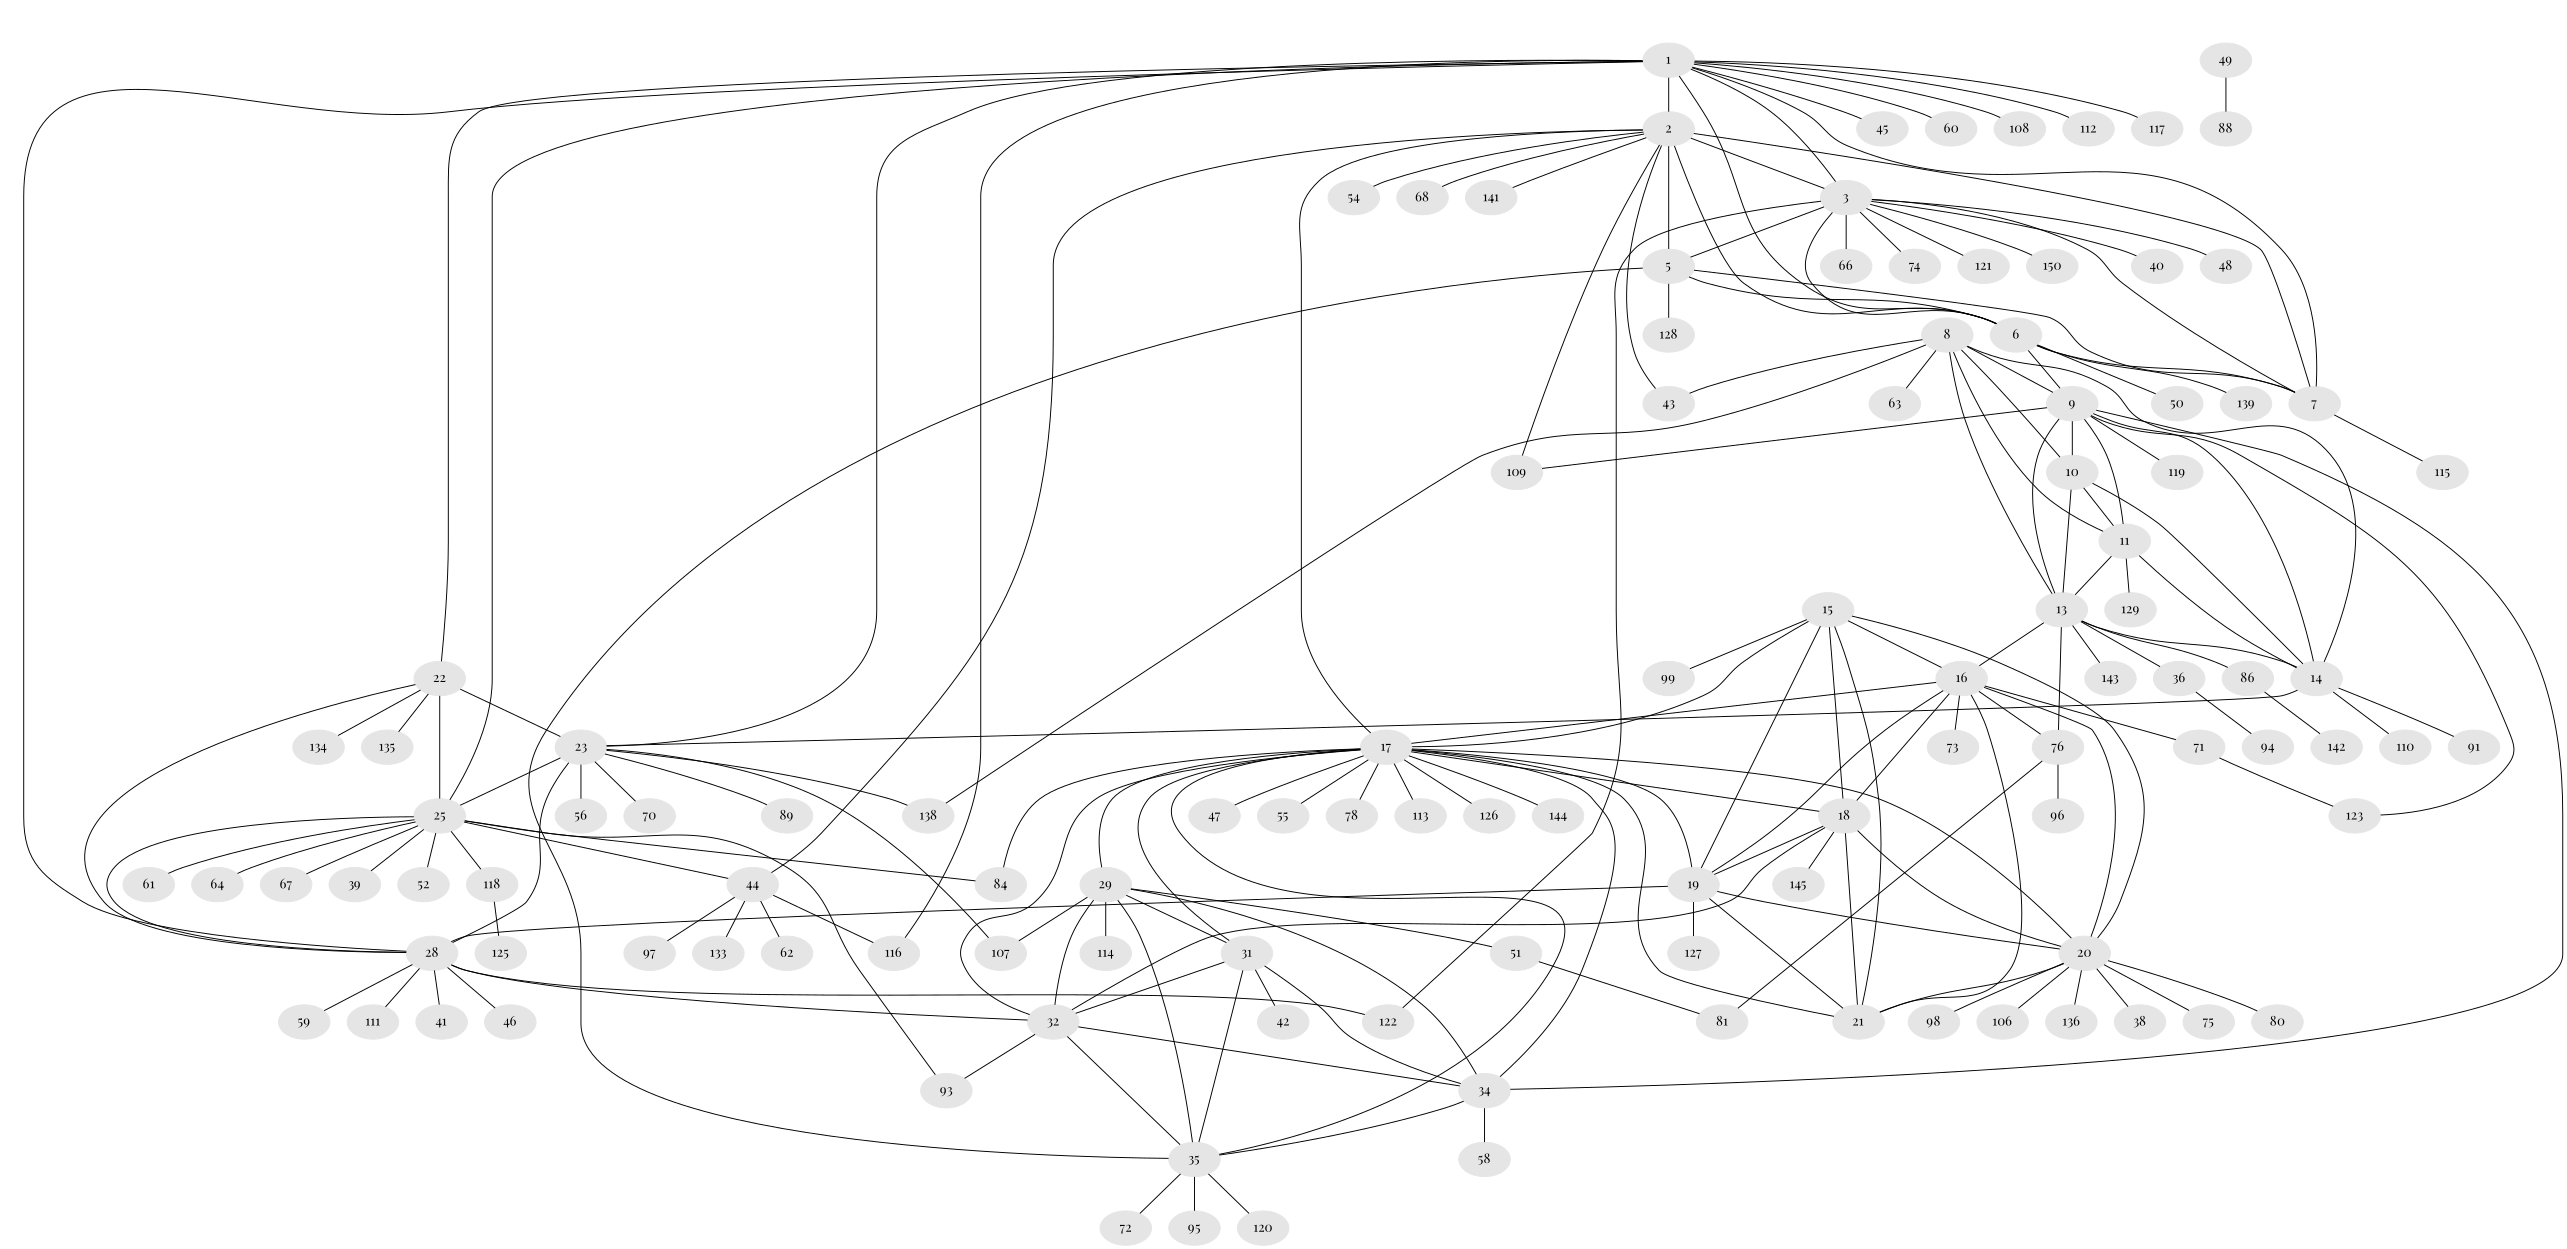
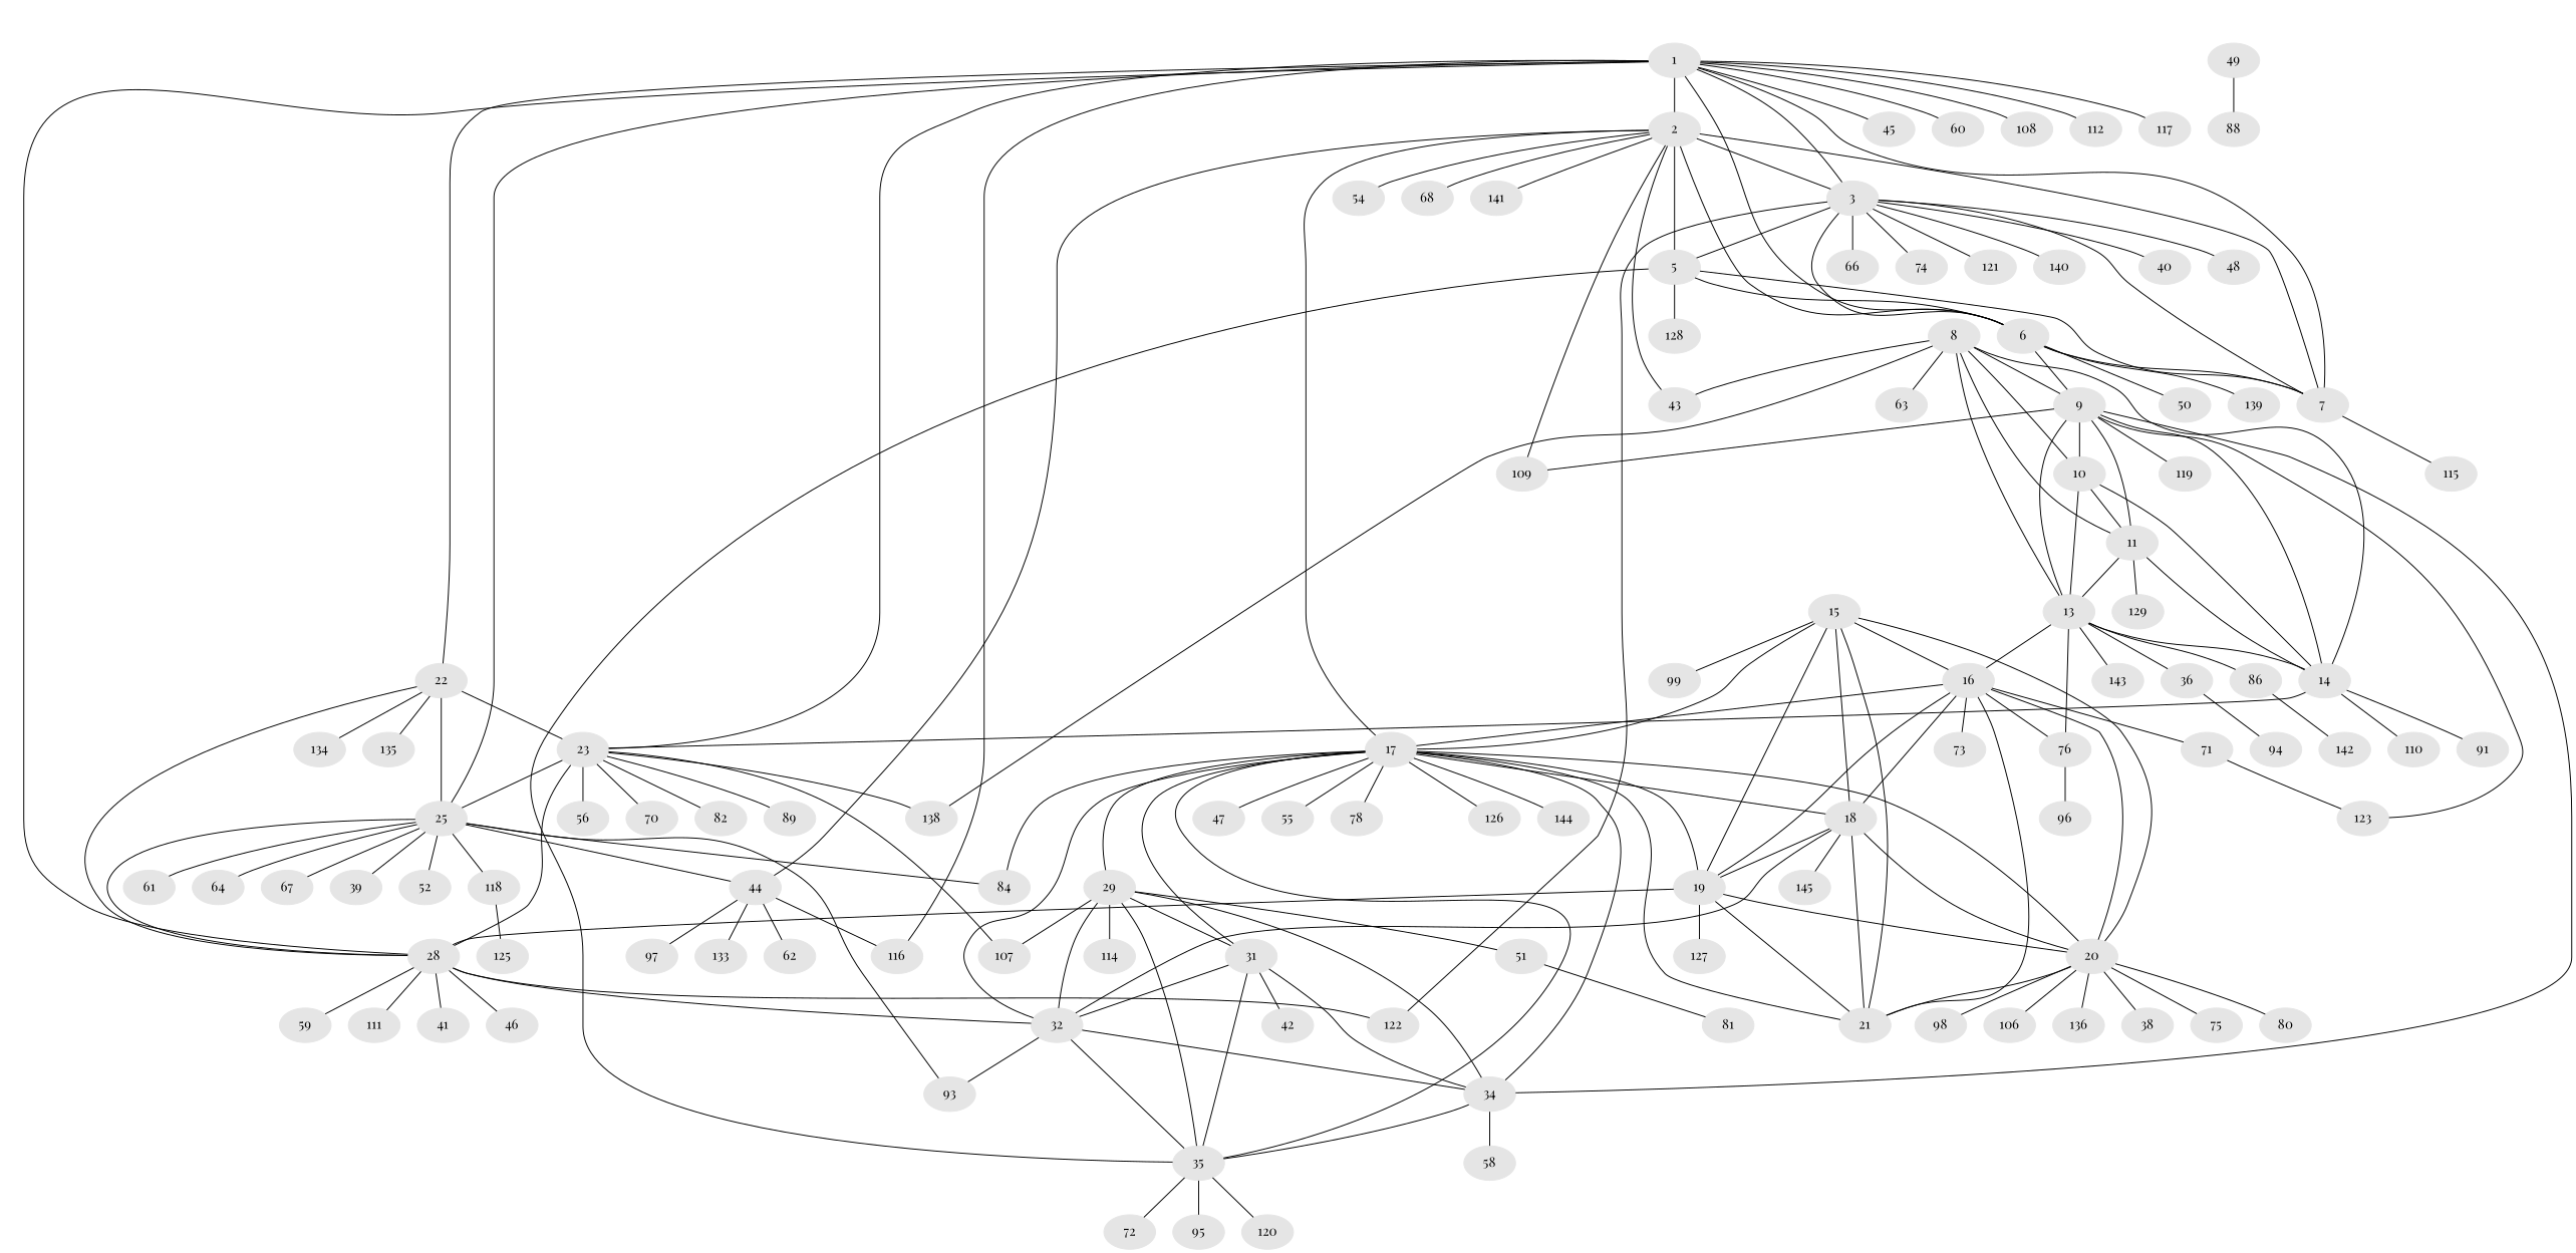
  graph {
    fontname="Playfair Display"
    node [color=gray90 fontname="Playfair Display" style=filled]
    edge [fontname="Playfair Display"]
    1 [super="+27"]
    2 [super="+4"]
    3 [super="+53"]
    6
    7
    22 [super="+79"]
    23 [super="+24"]
    25 [super="+26"]
    28 [super="+103"]
    45
    60
    108
    112
    116
    117
    5
    17 [super="+33"]
    43
    44 [super="+105"]
    54
    68
    109
    141
    40
    48
    66
    74
    121
    122 [super="+131"]
-   140 [label=150]
+   140
    35 [super="+132"]
    128
    9 [super="+12"]
    50 [super="+52"]
    139
    115
    134
    135
    138
    56
    70
+   82
    89
    107
    84
    39
    n47 [label=52 super="+92"]
    61
    64
    67
    93
    118
    32
    41
    46
    59
    111
    34 [super="+130"]
    18 [super="+100"]
    19 [super="+65"]
    20 [super="+90"]
    21
    29 [super="+30"]
    31
    47
    55
    78
-   113
    126
    144
    62
    97
    133
    72
    95
    120
    10
    11 [super="+101"]
    13 [super="+124"]
    14 [super="+37"]
    119
    123
    8 [super="+85"]
    63
    129
    16 [super="+87"]
    36
    76 [super="+77"]
    86
    143
    91
    110
    58
    71 [super="+137"]
    73
    94
    81 [super="+83"]
    96
    142
    15 [super="+102"]
    99
    145
    127
    38
    75 [super="+104"]
    80
    98
    106
    136
    51
    114
    42
    49
    88
    125
    1 -- 2 [weight=2]
    1 -- 3
    1 -- 6
    1 -- 7
    1 -- 22
    1 -- 23 [weight=2]
    1 -- 25 [weight=2]
    1 -- 28
    1 -- 45
    1 -- 60
    1 -- 108
    1 -- 112
    1 -- 116
    1 -- 117
    2 -- 3 [weight=2]
    2 -- 6 [weight=2]
    2 -- 7 [weight=2]
    2 -- 5 [weight=2]
    2 -- 17
    2 -- 43
    2 -- 44
    2 -- 54
    2 -- 68
    2 -- 109
    2 -- 141
    3 -- 6
    3 -- 7
    3 -- 5
    3 -- 40
    3 -- 48
    3 -- 66
    3 -- 74
    3 -- 121
    3 -- 122
    3 -- 140
    6 -- 7
    6 -- 9
    6 -- 50
    6 -- 139
    7 -- 115
    22 -- 23 [weight=2]
    22 -- 25 [weight=2]
    22 -- 28
    22 -- 134
    22 -- 135
    23 -- 25 [weight=4]
    23 -- 28 [weight=2]
    23 -- 138
    23 -- 56
    23 -- 70
+   23 -- 82
    23 -- 89
    23 -- 107
    25 -- 28 [weight=2]
    25 -- 44
    25 -- 84
    25 -- 39
    25 -- n47
    25 -- 61
    25 -- 64
    25 -- 67
    25 -- 93
    25 -- 118
    28 -- 122
    28 -- 32
    28 -- 41
    28 -- 46
    28 -- 59
    28 -- 111
    5 -- 6
    5 -- 7
    5 -- 35
    5 -- 128
    17 -- 35
    17 -- 84
    17 -- 32
    17 -- 34
    17 -- 18
    17 -- 19
    17 -- 20
    17 -- 21
    17 -- 29 [weight=2]
    17 -- 31
    17 -- 47
    17 -- 55
    17 -- 78
-   17 -- 113
    17 -- 126
    17 -- 144
    44 -- 116
    44 -- 62
    44 -- 97
    44 -- 133
    35 -- 72
    35 -- 95
    35 -- 120
    9 -- 109
    9 -- 34
    9 -- 10 [weight=2]
    9 -- 11 [weight=2]
    9 -- 13 [weight=2]
    9 -- 14 [weight=2]
    9 -- 119
    9 -- 123
    118 -- 125
    32 -- 35
    32 -- 93
    32 -- 34
    34 -- 35
    34 -- 58
    18 -- 32
    18 -- 19
    18 -- 20
    18 -- 21
    18 -- 145
    19 -- 28
    19 -- 20
    19 -- 21
    19 -- 127
    20 -- 21
    20 -- 38
    20 -- 75
    20 -- 80
    20 -- 98
    20 -- 106
    20 -- 136
    29 -- 35 [weight=2]
    29 -- 107
    29 -- 32 [weight=2]
    29 -- 34 [weight=2]
    29 -- 31 [weight=2]
    29 -- 51
    29 -- 114
    31 -- 35
    31 -- 32
    31 -- 34
    31 -- 42
    10 -- 11
    10 -- 13
    10 -- 14
    11 -- 13
    11 -- 14
    11 -- 129
    13 -- 14
    13 -- 16
    13 -- 36
    13 -- 76
    13 -- 86
    13 -- 143
    14 -- 23
    14 -- 91
    14 -- 110
    8 -- 43
    8 -- 9 [weight=2]
    8 -- 138
    8 -- 10
    8 -- 11
    8 -- 13
    8 -- 14
    8 -- 63
    16 -- 17
    16 -- 18
    16 -- 19
    16 -- 20
    16 -- 21
    16 -- 76
    16 -- 71
    16 -- 73
    36 -- 94
-   76 -- 81
    76 -- 96
    86 -- 142
    71 -- 123
    15 -- 17
    15 -- 18
    15 -- 19
    15 -- 20
    15 -- 21
    15 -- 16
    15 -- 99
    51 -- 81
    49 -- 88
  }
